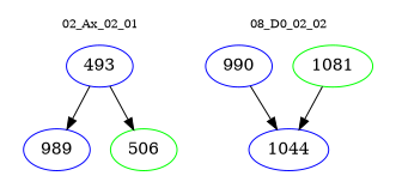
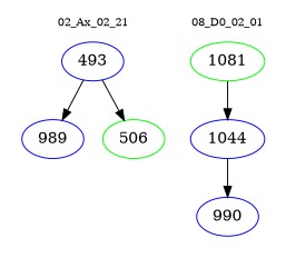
  digraph {
    node [color=blue]
    edge [color=black]
    n1 [label=493]
    n2 [label=989]
    n3 [color=green label=506]
    n4 [label=1044]
    n5 [color=green label=1081]
    n6 [label=990]
    subgraph cluster_1 {
      color=white
      fontsize=10
-     label="02_Ax_02_01"
+     label="02_Ax_02_21"
      n1
      n2
      n3
    }
    subgraph cluster_2 {
      color=white
      fontsize=10
-     label="08_D0_02_02"
+     label="08_D0_02_01"
      n4
      n5
      n6
    }
    n1 -> n2
    n1 -> n3
-   n6 -> n4
+   n4 -> n6
    n5 -> n4
  }
